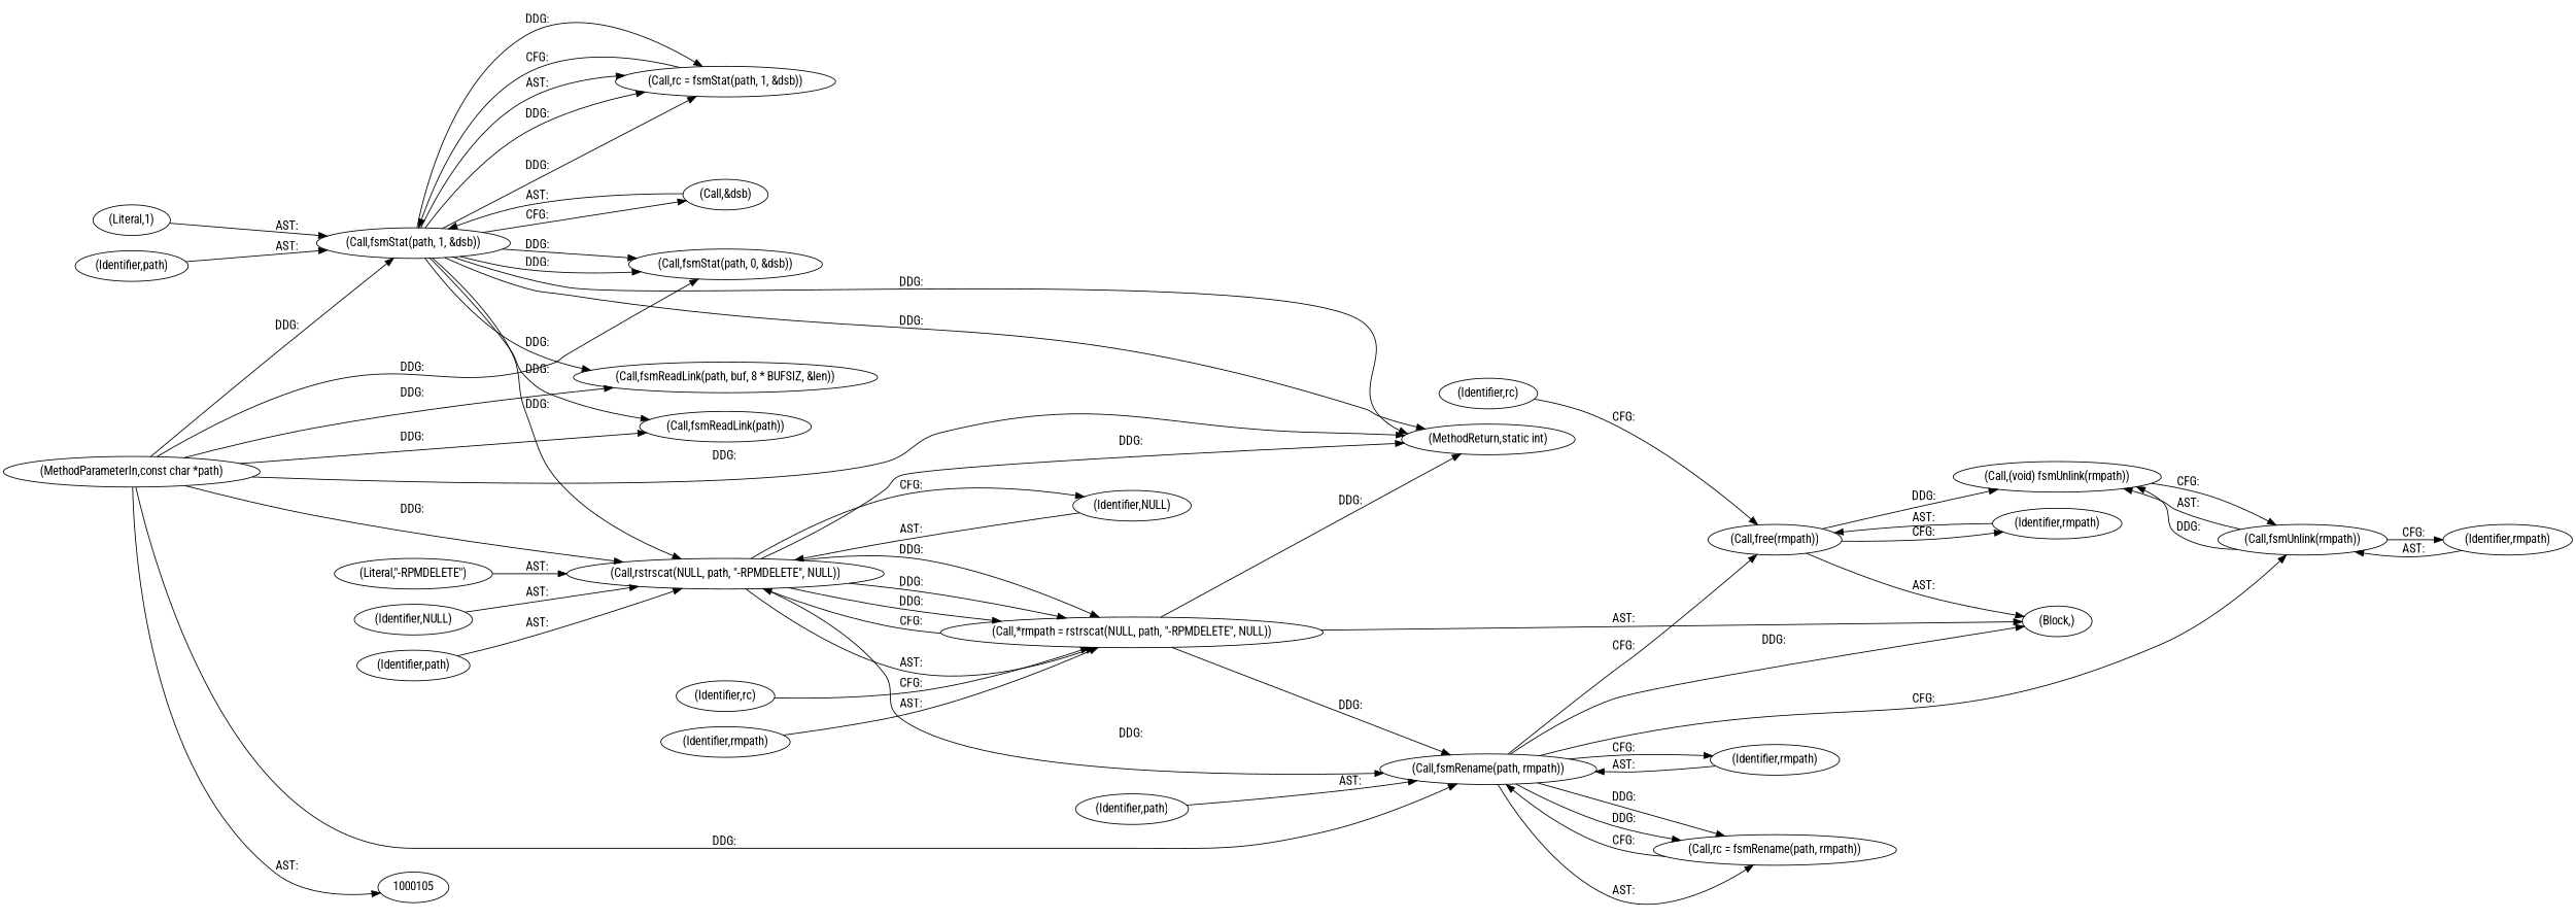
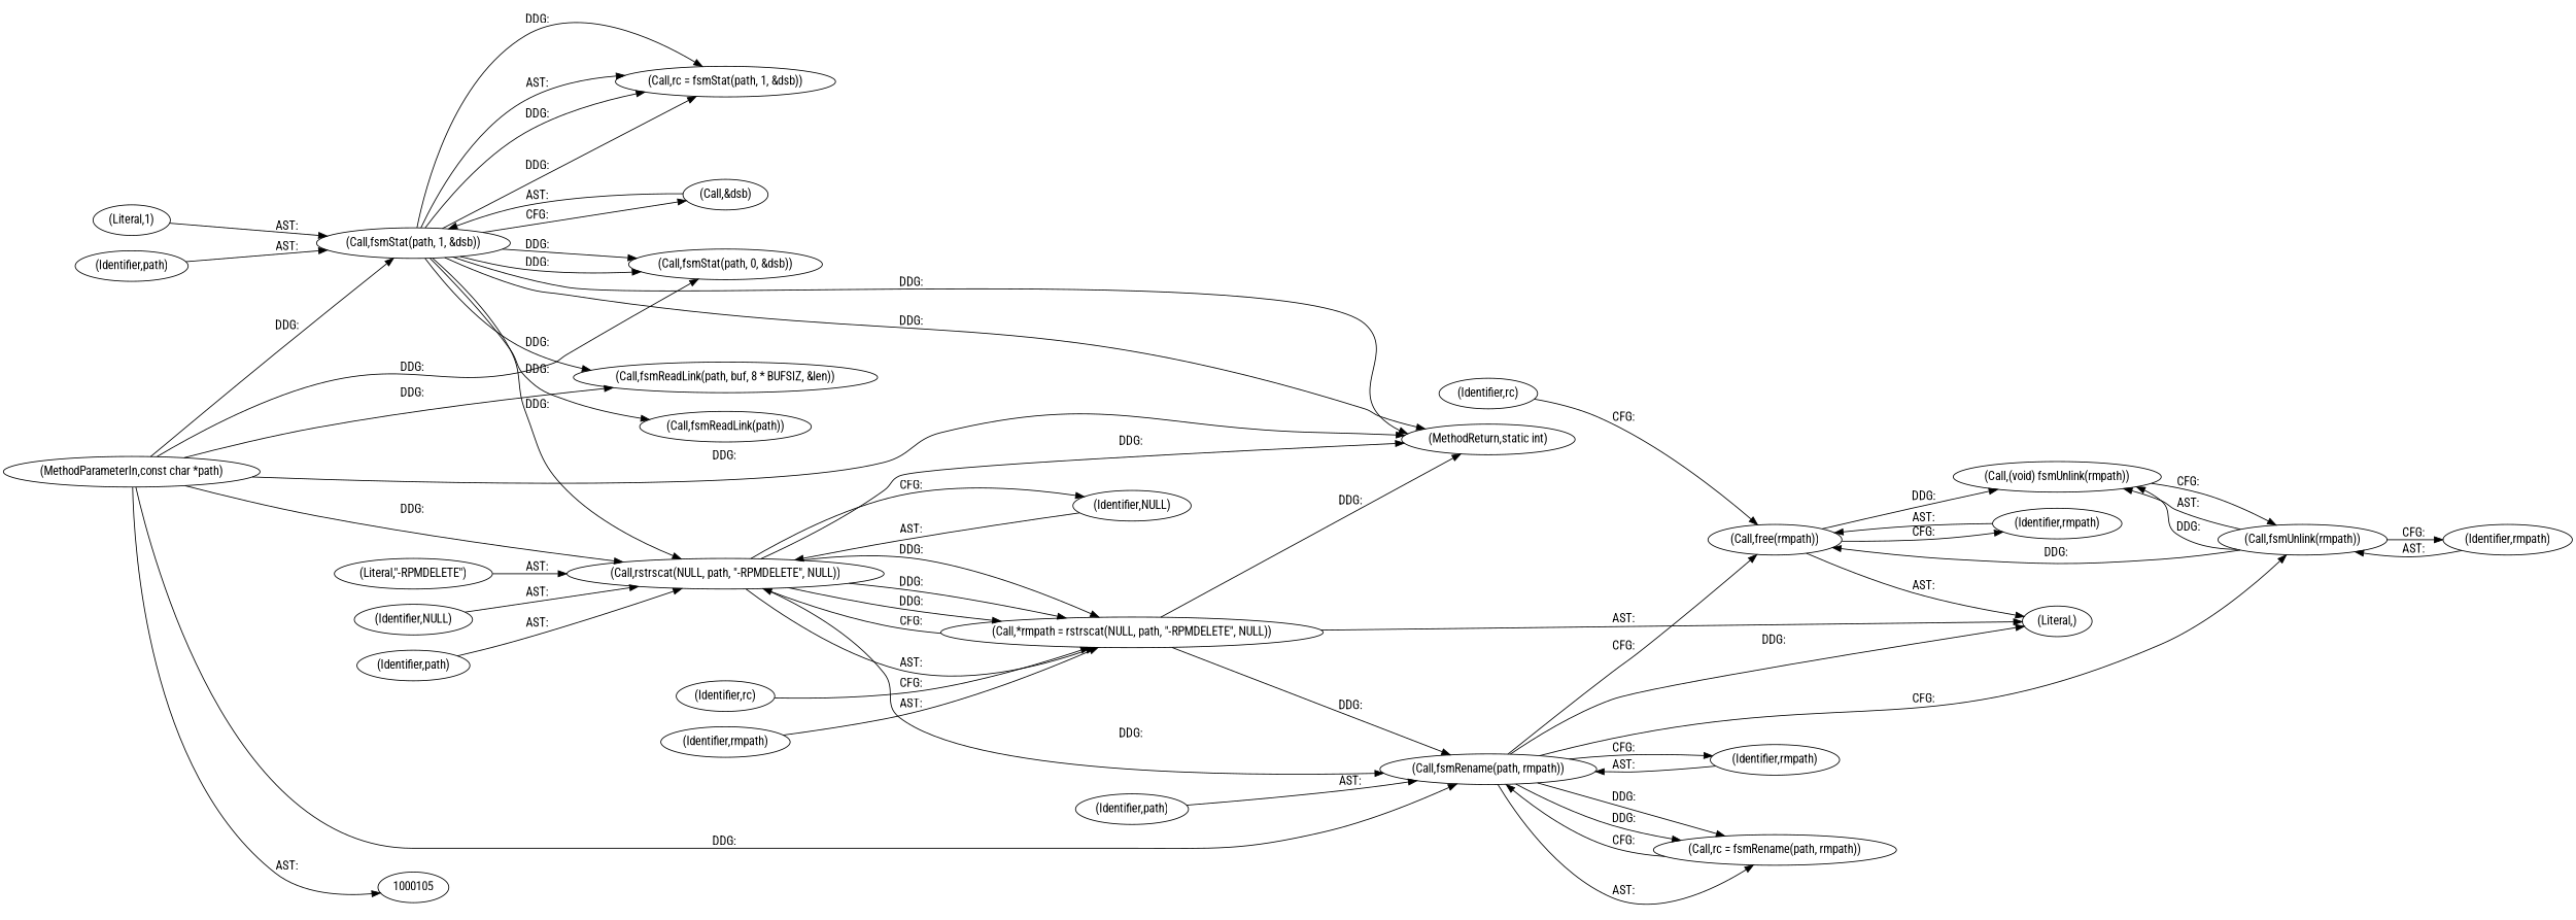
  digraph {
    fontname="Roboto Condensed"
    rankdir=LR
    node [fontname="Roboto Condensed"]
    edge [fontname="Roboto Condensed"]
    n1 [label="(Call,free(rmpath))"]
-   n2 [label="(Block,)"]
+   n2 [label="(Literal,)"]
    n3 [label="(Identifier,rmpath)"]
    n4 [label="(Call,(void) fsmUnlink(rmpath))"]
    n5 [label="(MethodReturn,static int)"]
    n6 [label="(Call,fsmUnlink(rmpath))"]
    n7 [label="(Identifier,rmpath)"]
    n8 [label="(Call,fsmRename(path, rmpath))"]
    n9 [label="(Identifier,rmpath)"]
    n10 [label="(Call,rc = fsmRename(path, rmpath))"]
    n11 [label="(Call,rstrscat(NULL, path, \"-RPMDELETE\", NULL))"]
    n12 [label="(Call,*rmpath = rstrscat(NULL, path, \"-RPMDELETE\", NULL))"]
    n13 [label="(Identifier,NULL)"]
    n14 [label="(Call,fsmStat(path, 1, &dsb))"]
    n15 [label="(Call,&dsb)"]
    n16 [label="(Call,fsmReadLink(path))"]
    n17 [label="(Call,rc = fsmStat(path, 1, &dsb))"]
    n18 [label="(Call,fsmStat(path, 0, &dsb))"]
    n19 [label="(Call,fsmReadLink(path, buf, 8 * BUFSIZ, &len))"]
    n20 [label="(MethodParameterIn,const char *path)"]
    1000105
    n22 [label="(Identifier,rc)"]
    n23 [label="(Identifier,rc)"]
    n24 [label="(Literal,1)"]
    n25 [label="(Literal,\"-RPMDELETE\")"]
    n26 [label="(Identifier,path)"]
    n27 [label="(Identifier,rmpath)"]
    n28 [label="(Identifier,NULL)"]
    n29 [label="(Identifier,path)"]
    n30 [label="(Identifier,path)"]
    n1 -> n2 [label="AST: "]
    n1 -> n3 [label="CFG: "]
    n1 -> n4 [label="DDG: "]
    n3 -> n1 [label="AST: "]
    n4 -> n6 [label="CFG: "]
+   n6 -> n1 [label="DDG: "]
    n6 -> n4 [label="AST: "]
    n6 -> n4 [label="DDG: "]
    n6 -> n7 [label="CFG: "]
    n7 -> n6 [label="AST: "]
    n8 -> n1 [label="CFG: "]
    n8 -> n2 [label="DDG: "]
    n8 -> n6 [label="CFG: "]
    n8 -> n9 [label="CFG: "]
    n8 -> n10 [label="AST: "]
    n8 -> n10 [label="DDG: "]
    n8 -> n10 [label="DDG: "]
    n9 -> n8 [label="AST: "]
    n10 -> n8 [label="CFG: "]
    n11 -> n5 [label="DDG: "]
    n11 -> n8 [label="DDG: "]
    n11 -> n12 [label="AST: "]
    n11 -> n12 [label="DDG: "]
    n11 -> n12 [label="DDG: "]
    n11 -> n12 [label="DDG: "]
    n11 -> n13 [label="CFG: "]
    n12 -> n2 [label="AST: "]
    n12 -> n5 [label="DDG: "]
    n12 -> n8 [label="DDG: "]
    n12 -> n11 [label="CFG: "]
    n13 -> n11 [label="AST: "]
    n14 -> n5 [label="DDG: "]
    n14 -> n5 [label="DDG: "]
    n14 -> n11 [label="DDG: "]
    n14 -> n15 [label="CFG: "]
    n14 -> n16 [label="DDG: "]
    n14 -> n17 [label="AST: "]
    n14 -> n17 [label="DDG: "]
    n14 -> n17 [label="DDG: "]
    n14 -> n17 [label="DDG: "]
    n14 -> n18 [label="DDG: "]
    n14 -> n18 [label="DDG: "]
    n14 -> n19 [label="DDG: "]
    n15 -> n14 [label="AST: "]
-   n17 -> n14 [label="CFG: "]
    n20 -> n5 [label="DDG: "]
    n20 -> n8 [label="DDG: "]
    n20 -> n11 [label="DDG: "]
    n20 -> n14 [label="DDG: "]
-   n20 -> n16 [label="DDG: "]
    n20 -> n18 [label="DDG: "]
    n20 -> n19 [label="DDG: "]
    n20 -> 1000105 [label="AST: "]
    n22 -> n1 [label="CFG: "]
    n23 -> n12 [label="CFG: "]
    n24 -> n14 [label="AST: "]
    n25 -> n11 [label="AST: "]
    n26 -> n14 [label="AST: "]
    n27 -> n12 [label="AST: "]
    n28 -> n11 [label="AST: "]
    n29 -> n8 [label="AST: "]
    n30 -> n11 [label="AST: "]
  }
